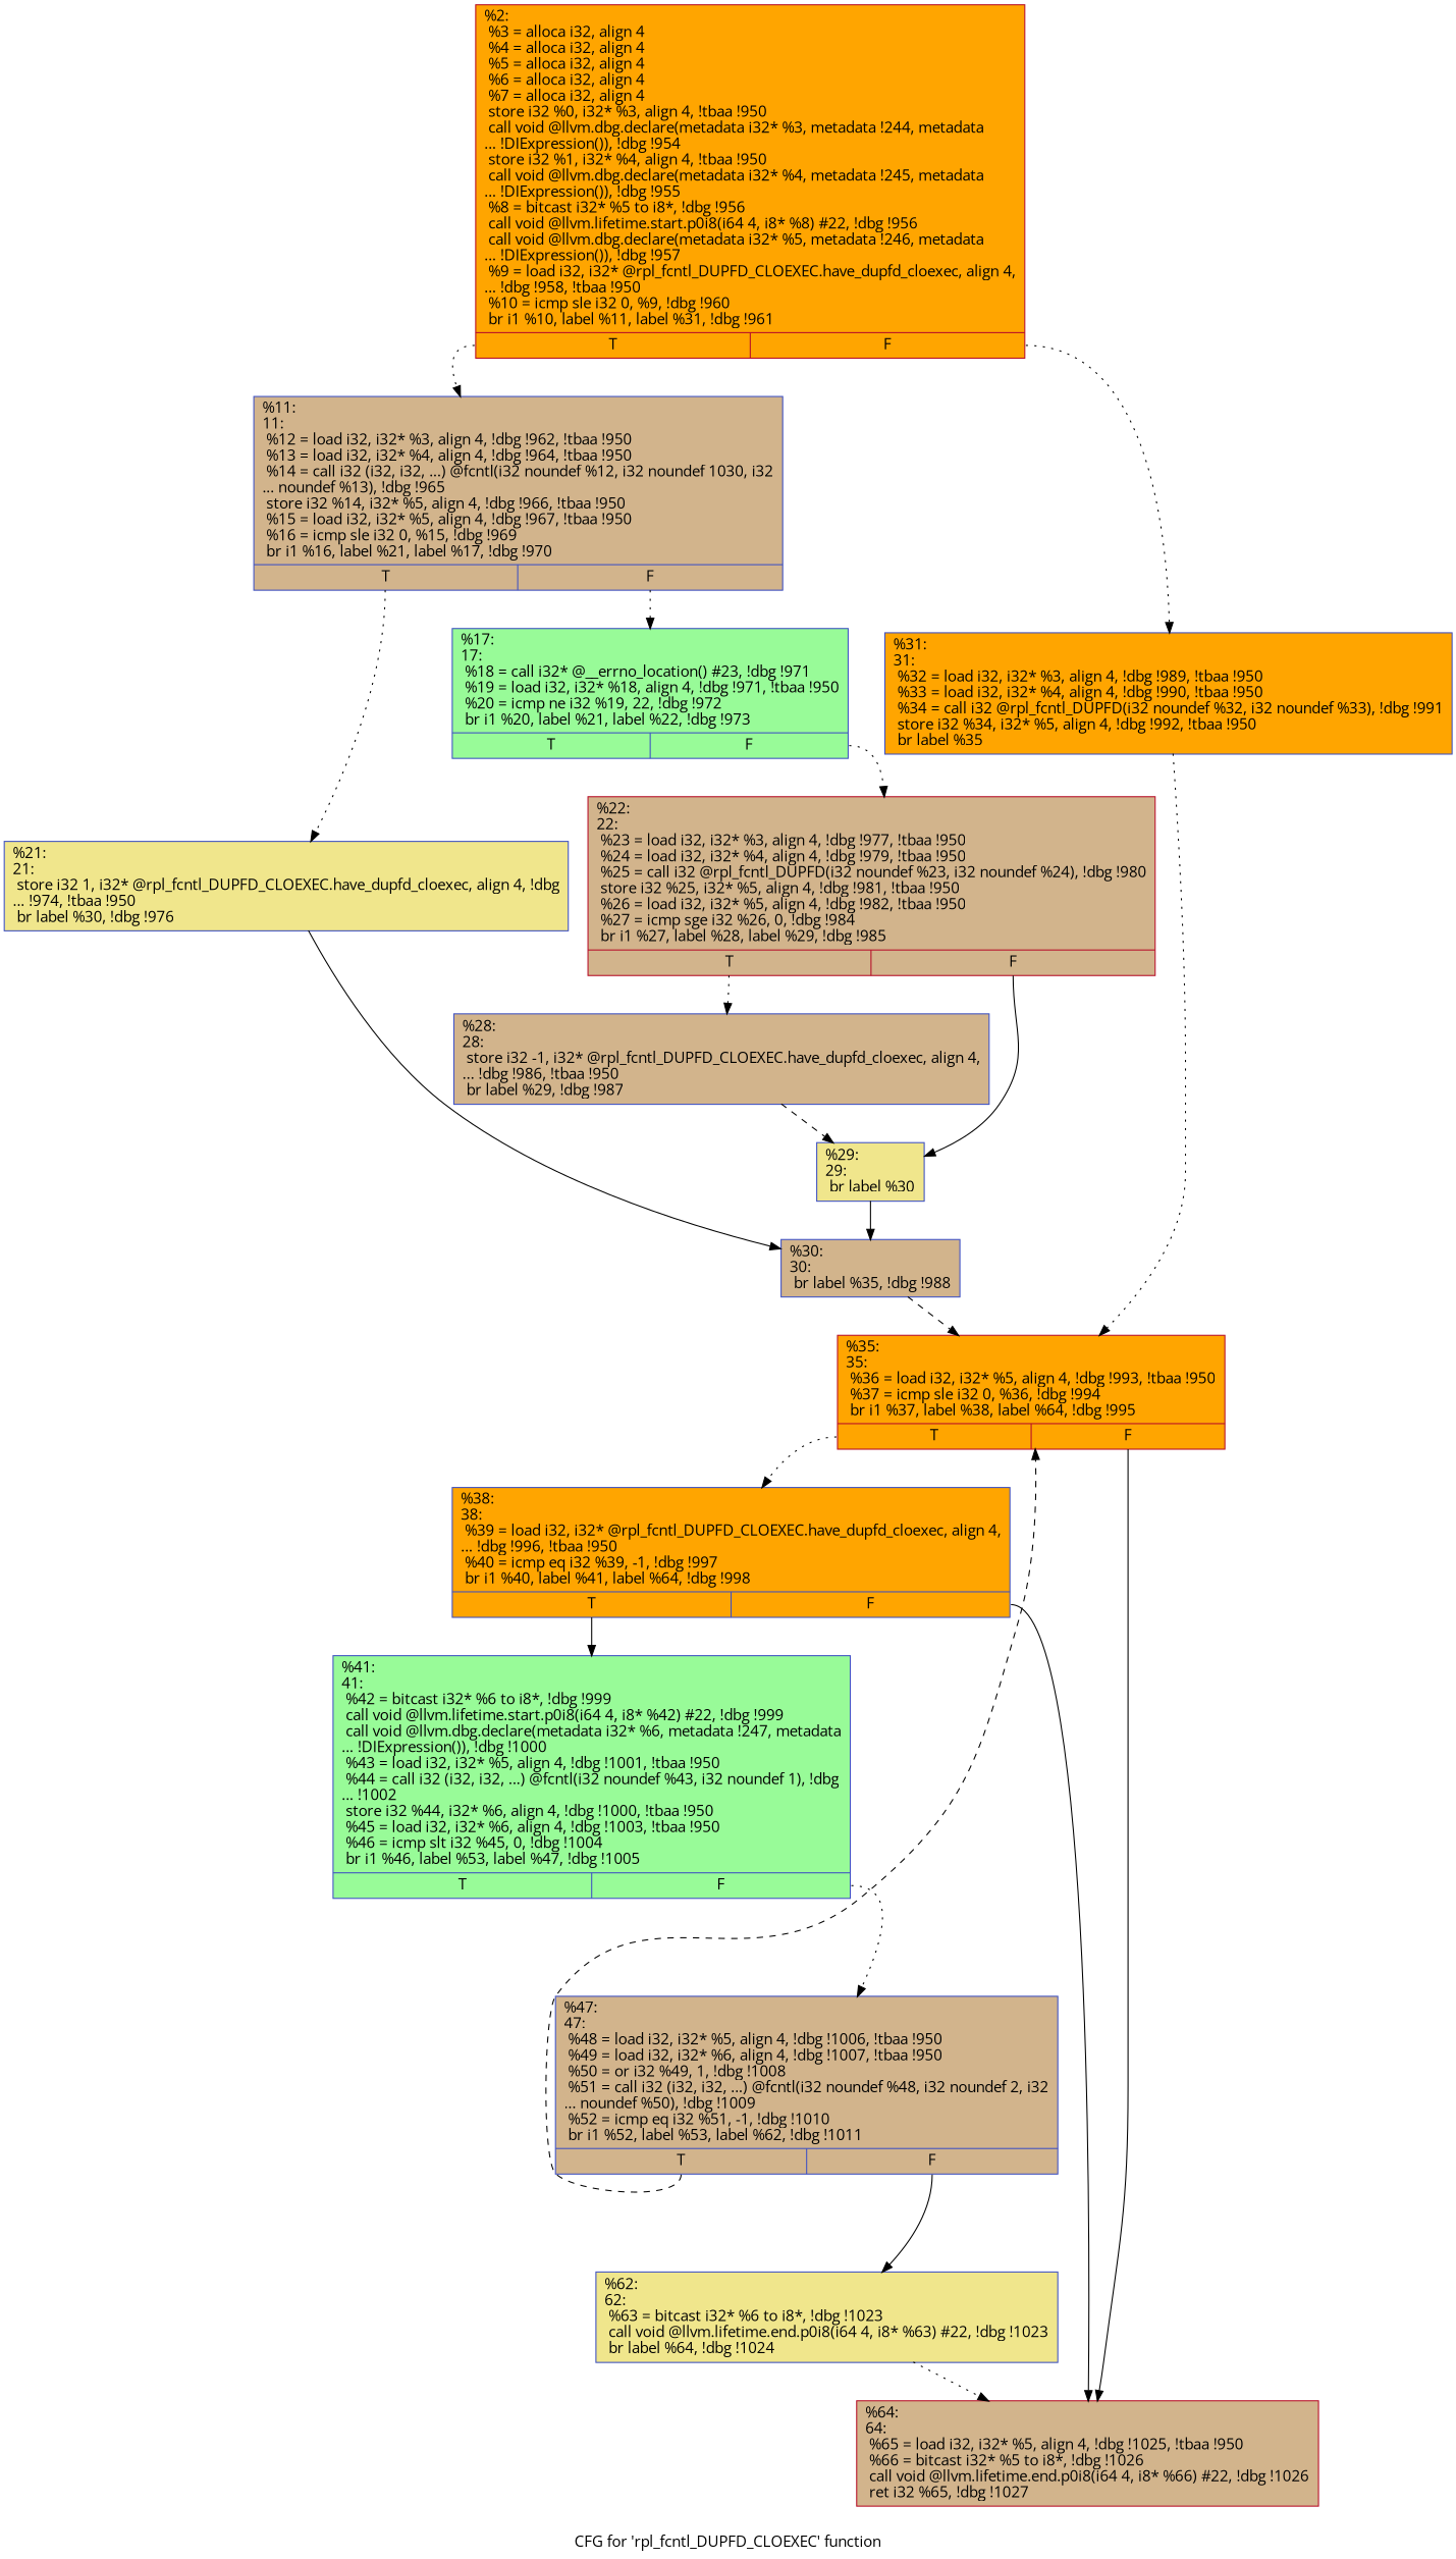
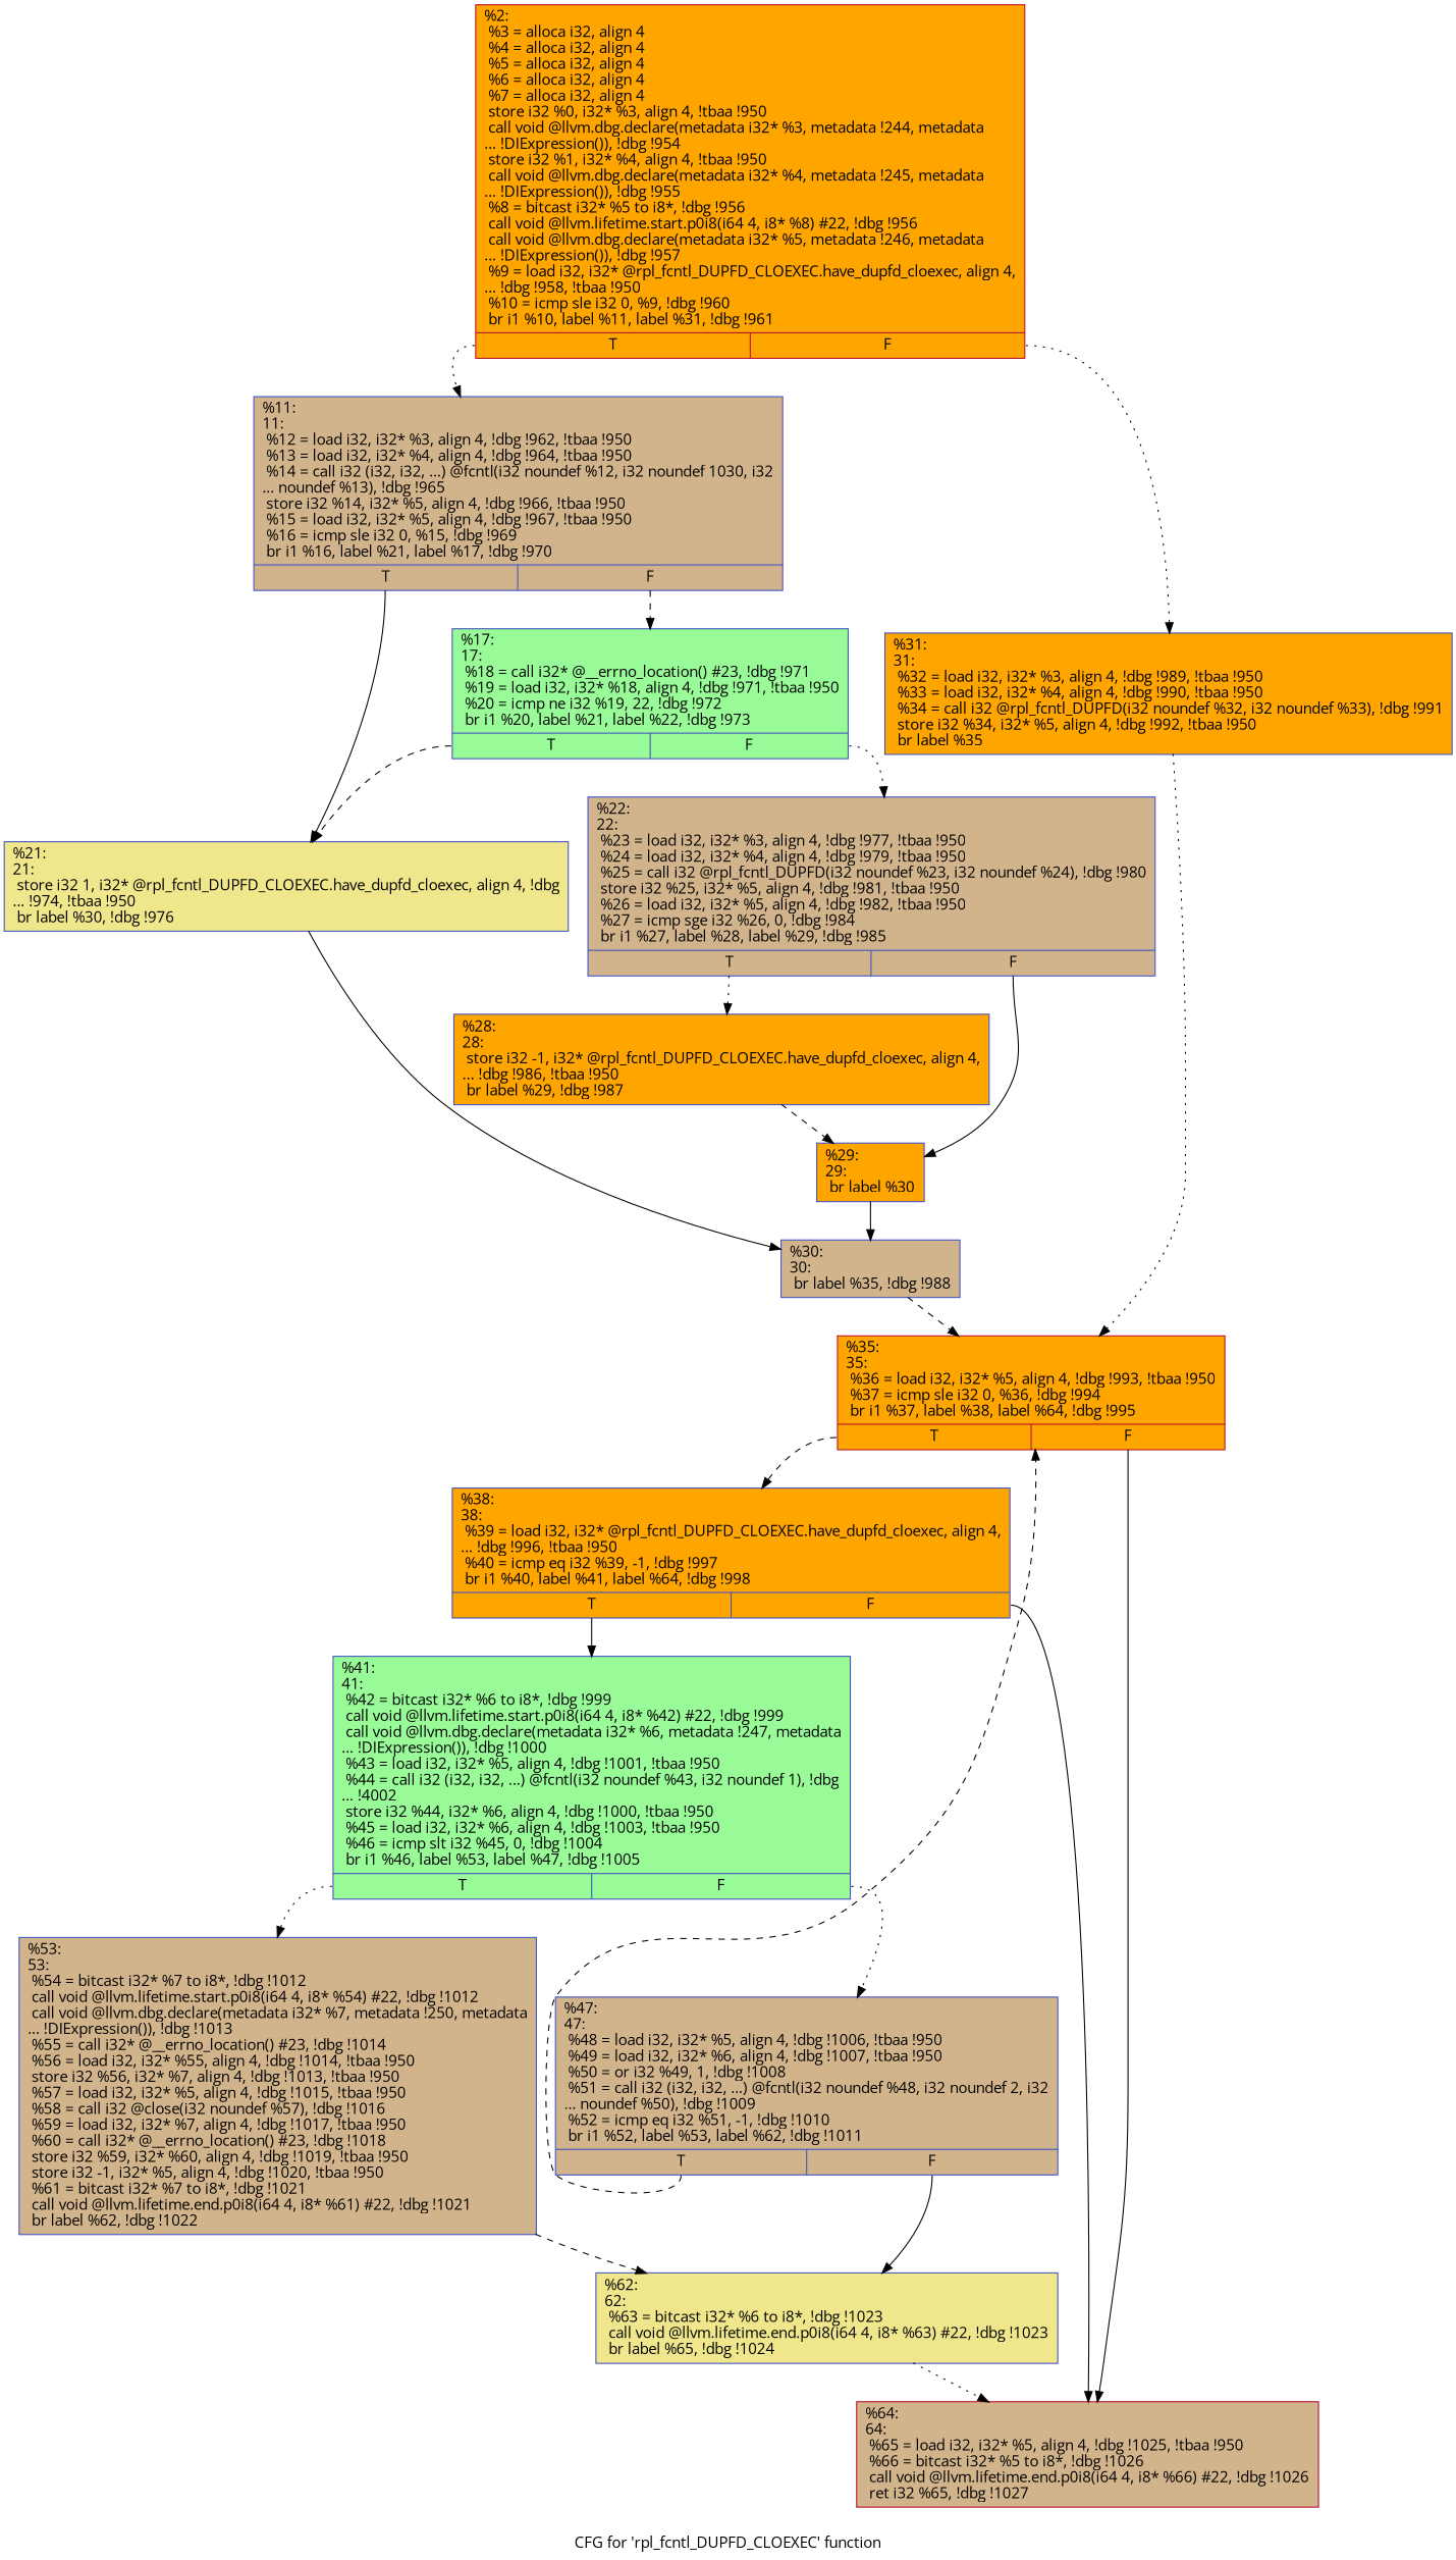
  digraph {
    fontname="Open Sans"
    label="CFG for 'rpl_fcntl_DUPFD_CLOEXEC' function"
    node [color="#3d50c3ff" fillcolor=tan fontname="Open Sans" shape=record style=filled]
    edge [fontname="Open Sans" style=dotted tailport=s0]
    n1 [color="#b70d28ff" fillcolor=orange label="{%2:\l  %3 = alloca i32, align 4\l  %4 = alloca i32, align 4\l  %5 = alloca i32, align 4\l  %6 = alloca i32, align 4\l  %7 = alloca i32, align 4\l  store i32 %0, i32* %3, align 4, !tbaa !950\l  call void @llvm.dbg.declare(metadata i32* %3, metadata !244, metadata\l... !DIExpression()), !dbg !954\l  store i32 %1, i32* %4, align 4, !tbaa !950\l  call void @llvm.dbg.declare(metadata i32* %4, metadata !245, metadata\l... !DIExpression()), !dbg !955\l  %8 = bitcast i32* %5 to i8*, !dbg !956\l  call void @llvm.lifetime.start.p0i8(i64 4, i8* %8) #22, !dbg !956\l  call void @llvm.dbg.declare(metadata i32* %5, metadata !246, metadata\l... !DIExpression()), !dbg !957\l  %9 = load i32, i32* @rpl_fcntl_DUPFD_CLOEXEC.have_dupfd_cloexec, align 4,\l... !dbg !958, !tbaa !950\l  %10 = icmp sle i32 0, %9, !dbg !960\l  br i1 %10, label %11, label %31, !dbg !961\l|{<s0>T|<s1>F}}"]
    n2 [label="{%11:\l11:                                               \l  %12 = load i32, i32* %3, align 4, !dbg !962, !tbaa !950\l  %13 = load i32, i32* %4, align 4, !dbg !964, !tbaa !950\l  %14 = call i32 (i32, i32, ...) @fcntl(i32 noundef %12, i32 noundef 1030, i32\l... noundef %13), !dbg !965\l  store i32 %14, i32* %5, align 4, !dbg !966, !tbaa !950\l  %15 = load i32, i32* %5, align 4, !dbg !967, !tbaa !950\l  %16 = icmp sle i32 0, %15, !dbg !969\l  br i1 %16, label %21, label %17, !dbg !970\l|{<s0>T|<s1>F}}"]
    n3 [fillcolor=orange label="{%31:\l31:                                               \l  %32 = load i32, i32* %3, align 4, !dbg !989, !tbaa !950\l  %33 = load i32, i32* %4, align 4, !dbg !990, !tbaa !950\l  %34 = call i32 @rpl_fcntl_DUPFD(i32 noundef %32, i32 noundef %33), !dbg !991\l  store i32 %34, i32* %5, align 4, !dbg !992, !tbaa !950\l  br label %35\l}"]
    n4 [fillcolor=khaki label="{%21:\l21:                                               \l  store i32 1, i32* @rpl_fcntl_DUPFD_CLOEXEC.have_dupfd_cloexec, align 4, !dbg\l... !974, !tbaa !950\l  br label %30, !dbg !976\l}"]
    n5 [fillcolor=palegreen label="{%17:\l17:                                               \l  %18 = call i32* @__errno_location() #23, !dbg !971\l  %19 = load i32, i32* %18, align 4, !dbg !971, !tbaa !950\l  %20 = icmp ne i32 %19, 22, !dbg !972\l  br i1 %20, label %21, label %22, !dbg !973\l|{<s0>T|<s1>F}}"]
    n6 [color="#b70d28ff" fillcolor=orange label="{%35:\l35:                                               \l  %36 = load i32, i32* %5, align 4, !dbg !993, !tbaa !950\l  %37 = icmp sle i32 0, %36, !dbg !994\l  br i1 %37, label %38, label %64, !dbg !995\l|{<s0>T|<s1>F}}"]
    n7 [label="{%30:\l30:                                               \l  br label %35, !dbg !988\l}"]
-   n8 [color="#b70d28ff" label="{%22:\l22:                                               \l  %23 = load i32, i32* %3, align 4, !dbg !977, !tbaa !950\l  %24 = load i32, i32* %4, align 4, !dbg !979, !tbaa !950\l  %25 = call i32 @rpl_fcntl_DUPFD(i32 noundef %23, i32 noundef %24), !dbg !980\l  store i32 %25, i32* %5, align 4, !dbg !981, !tbaa !950\l  %26 = load i32, i32* %5, align 4, !dbg !982, !tbaa !950\l  %27 = icmp sge i32 %26, 0, !dbg !984\l  br i1 %27, label %28, label %29, !dbg !985\l|{<s0>T|<s1>F}}"]
+   n8 [label="{%22:\l22:                                               \l  %23 = load i32, i32* %3, align 4, !dbg !977, !tbaa !950\l  %24 = load i32, i32* %4, align 4, !dbg !979, !tbaa !950\l  %25 = call i32 @rpl_fcntl_DUPFD(i32 noundef %23, i32 noundef %24), !dbg !980\l  store i32 %25, i32* %5, align 4, !dbg !981, !tbaa !950\l  %26 = load i32, i32* %5, align 4, !dbg !982, !tbaa !950\l  %27 = icmp sge i32 %26, 0, !dbg !984\l  br i1 %27, label %28, label %29, !dbg !985\l|{<s0>T|<s1>F}}"]
    n9 [fillcolor=orange label="{%38:\l38:                                               \l  %39 = load i32, i32* @rpl_fcntl_DUPFD_CLOEXEC.have_dupfd_cloexec, align 4,\l... !dbg !996, !tbaa !950\l  %40 = icmp eq i32 %39, -1, !dbg !997\l  br i1 %40, label %41, label %64, !dbg !998\l|{<s0>T|<s1>F}}"]
    n10 [color="#b70d28ff" label="{%64:\l64:                                               \l  %65 = load i32, i32* %5, align 4, !dbg !1025, !tbaa !950\l  %66 = bitcast i32* %5 to i8*, !dbg !1026\l  call void @llvm.lifetime.end.p0i8(i64 4, i8* %66) #22, !dbg !1026\l  ret i32 %65, !dbg !1027\l}"]
-   n11 [label="{%28:\l28:                                               \l  store i32 -1, i32* @rpl_fcntl_DUPFD_CLOEXEC.have_dupfd_cloexec, align 4,\l... !dbg !986, !tbaa !950\l  br label %29, !dbg !987\l}"]
-   n12 [fillcolor=khaki label="{%29:\l29:                                               \l  br label %30\l}"]
-   n13 [fillcolor=palegreen label="{%41:\l41:                                               \l  %42 = bitcast i32* %6 to i8*, !dbg !999\l  call void @llvm.lifetime.start.p0i8(i64 4, i8* %42) #22, !dbg !999\l  call void @llvm.dbg.declare(metadata i32* %6, metadata !247, metadata\l... !DIExpression()), !dbg !1000\l  %43 = load i32, i32* %5, align 4, !dbg !1001, !tbaa !950\l  %44 = call i32 (i32, i32, ...) @fcntl(i32 noundef %43, i32 noundef 1), !dbg\l... !1002\l  store i32 %44, i32* %6, align 4, !dbg !1000, !tbaa !950\l  %45 = load i32, i32* %6, align 4, !dbg !1003, !tbaa !950\l  %46 = icmp slt i32 %45, 0, !dbg !1004\l  br i1 %46, label %53, label %47, !dbg !1005\l|{<s0>T|<s1>F}}"]
+   n11 [fillcolor=orange label="{%28:\l28:                                               \l  store i32 -1, i32* @rpl_fcntl_DUPFD_CLOEXEC.have_dupfd_cloexec, align 4,\l... !dbg !986, !tbaa !950\l  br label %29, !dbg !987\l}"]
+   n12 [fillcolor=orange label="{%29:\l29:                                               \l  br label %30\l}"]
+   n13 [fillcolor=palegreen label="{%41:\l41:                                               \l  %42 = bitcast i32* %6 to i8*, !dbg !999\l  call void @llvm.lifetime.start.p0i8(i64 4, i8* %42) #22, !dbg !999\l  call void @llvm.dbg.declare(metadata i32* %6, metadata !247, metadata\l... !DIExpression()), !dbg !1000\l  %43 = load i32, i32* %5, align 4, !dbg !1001, !tbaa !950\l  %44 = call i32 (i32, i32, ...) @fcntl(i32 noundef %43, i32 noundef 1), !dbg\l... !4002\l  store i32 %44, i32* %6, align 4, !dbg !1000, !tbaa !950\l  %45 = load i32, i32* %6, align 4, !dbg !1003, !tbaa !950\l  %46 = icmp slt i32 %45, 0, !dbg !1004\l  br i1 %46, label %53, label %47, !dbg !1005\l|{<s0>T|<s1>F}}"]
+   n14 [label="{%53:\l53:                                               \l  %54 = bitcast i32* %7 to i8*, !dbg !1012\l  call void @llvm.lifetime.start.p0i8(i64 4, i8* %54) #22, !dbg !1012\l  call void @llvm.dbg.declare(metadata i32* %7, metadata !250, metadata\l... !DIExpression()), !dbg !1013\l  %55 = call i32* @__errno_location() #23, !dbg !1014\l  %56 = load i32, i32* %55, align 4, !dbg !1014, !tbaa !950\l  store i32 %56, i32* %7, align 4, !dbg !1013, !tbaa !950\l  %57 = load i32, i32* %5, align 4, !dbg !1015, !tbaa !950\l  %58 = call i32 @close(i32 noundef %57), !dbg !1016\l  %59 = load i32, i32* %7, align 4, !dbg !1017, !tbaa !950\l  %60 = call i32* @__errno_location() #23, !dbg !1018\l  store i32 %59, i32* %60, align 4, !dbg !1019, !tbaa !950\l  store i32 -1, i32* %5, align 4, !dbg !1020, !tbaa !950\l  %61 = bitcast i32* %7 to i8*, !dbg !1021\l  call void @llvm.lifetime.end.p0i8(i64 4, i8* %61) #22, !dbg !1021\l  br label %62, !dbg !1022\l}"]
    n15 [label="{%47:\l47:                                               \l  %48 = load i32, i32* %5, align 4, !dbg !1006, !tbaa !950\l  %49 = load i32, i32* %6, align 4, !dbg !1007, !tbaa !950\l  %50 = or i32 %49, 1, !dbg !1008\l  %51 = call i32 (i32, i32, ...) @fcntl(i32 noundef %48, i32 noundef 2, i32\l... noundef %50), !dbg !1009\l  %52 = icmp eq i32 %51, -1, !dbg !1010\l  br i1 %52, label %53, label %62, !dbg !1011\l|{<s0>T|<s1>F}}"]
-   n16 [fillcolor=khaki label="{%62:\l62:                                               \l  %63 = bitcast i32* %6 to i8*, !dbg !1023\l  call void @llvm.lifetime.end.p0i8(i64 4, i8* %63) #22, !dbg !1023\l  br label %64, !dbg !1024\l}"]
+   n16 [fillcolor=khaki label="{%62:\l62:                                               \l  %63 = bitcast i32* %6 to i8*, !dbg !1023\l  call void @llvm.lifetime.end.p0i8(i64 4, i8* %63) #22, !dbg !1023\l  br label %65, !dbg !1024\l}"]
    n1 -> n2
    n1 -> n3 [tailport=s1]
-   n2 -> n4
-   n2 -> n5 [tailport=s1]
+   n2 -> n4 [style=solid]
+   n2 -> n5 [style=dashed tailport=s1]
    n3 -> n6
    n4 -> n7 [style=solid]
+   n5 -> n4 [style=dashed]
    n5 -> n8 [tailport=s1]
-   n6 -> n9
+   n6 -> n9 [style=dashed]
    n6 -> n10 [style=solid tailport=s1]
    n7 -> n6 [style=dashed]
    n8 -> n11
    n8 -> n12 [style=solid tailport=s1]
    n9 -> n10 [style=solid tailport=s1]
    n9 -> n13 [style=solid]
    n11 -> n12 [style=dashed]
    n12 -> n7 [style=solid]
+   n13 -> n14
    n13 -> n15 [tailport=s1]
+   n14 -> n16 [style=dashed]
    n15 -> n6 [style=dashed]
    n15 -> n16 [style=solid tailport=s1]
    n16 -> n10
  }
